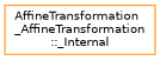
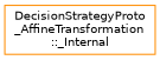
  digraph {
    rankdir=LR
-   n1 [color=darkorange fillcolor=white fontname=Helvetica fontsize=10 height=0.2 label="AffineTransformation\l_AffineTransformation\l::_Internal" shape=record style=filled width=0.4]
+   n1 [color=darkorange fillcolor=white fontname=Helvetica fontsize=10 height=0.2 label="DecisionStrategyProto\l_AffineTransformation\l::_Internal" shape=record style=filled width=0.4]
  }
